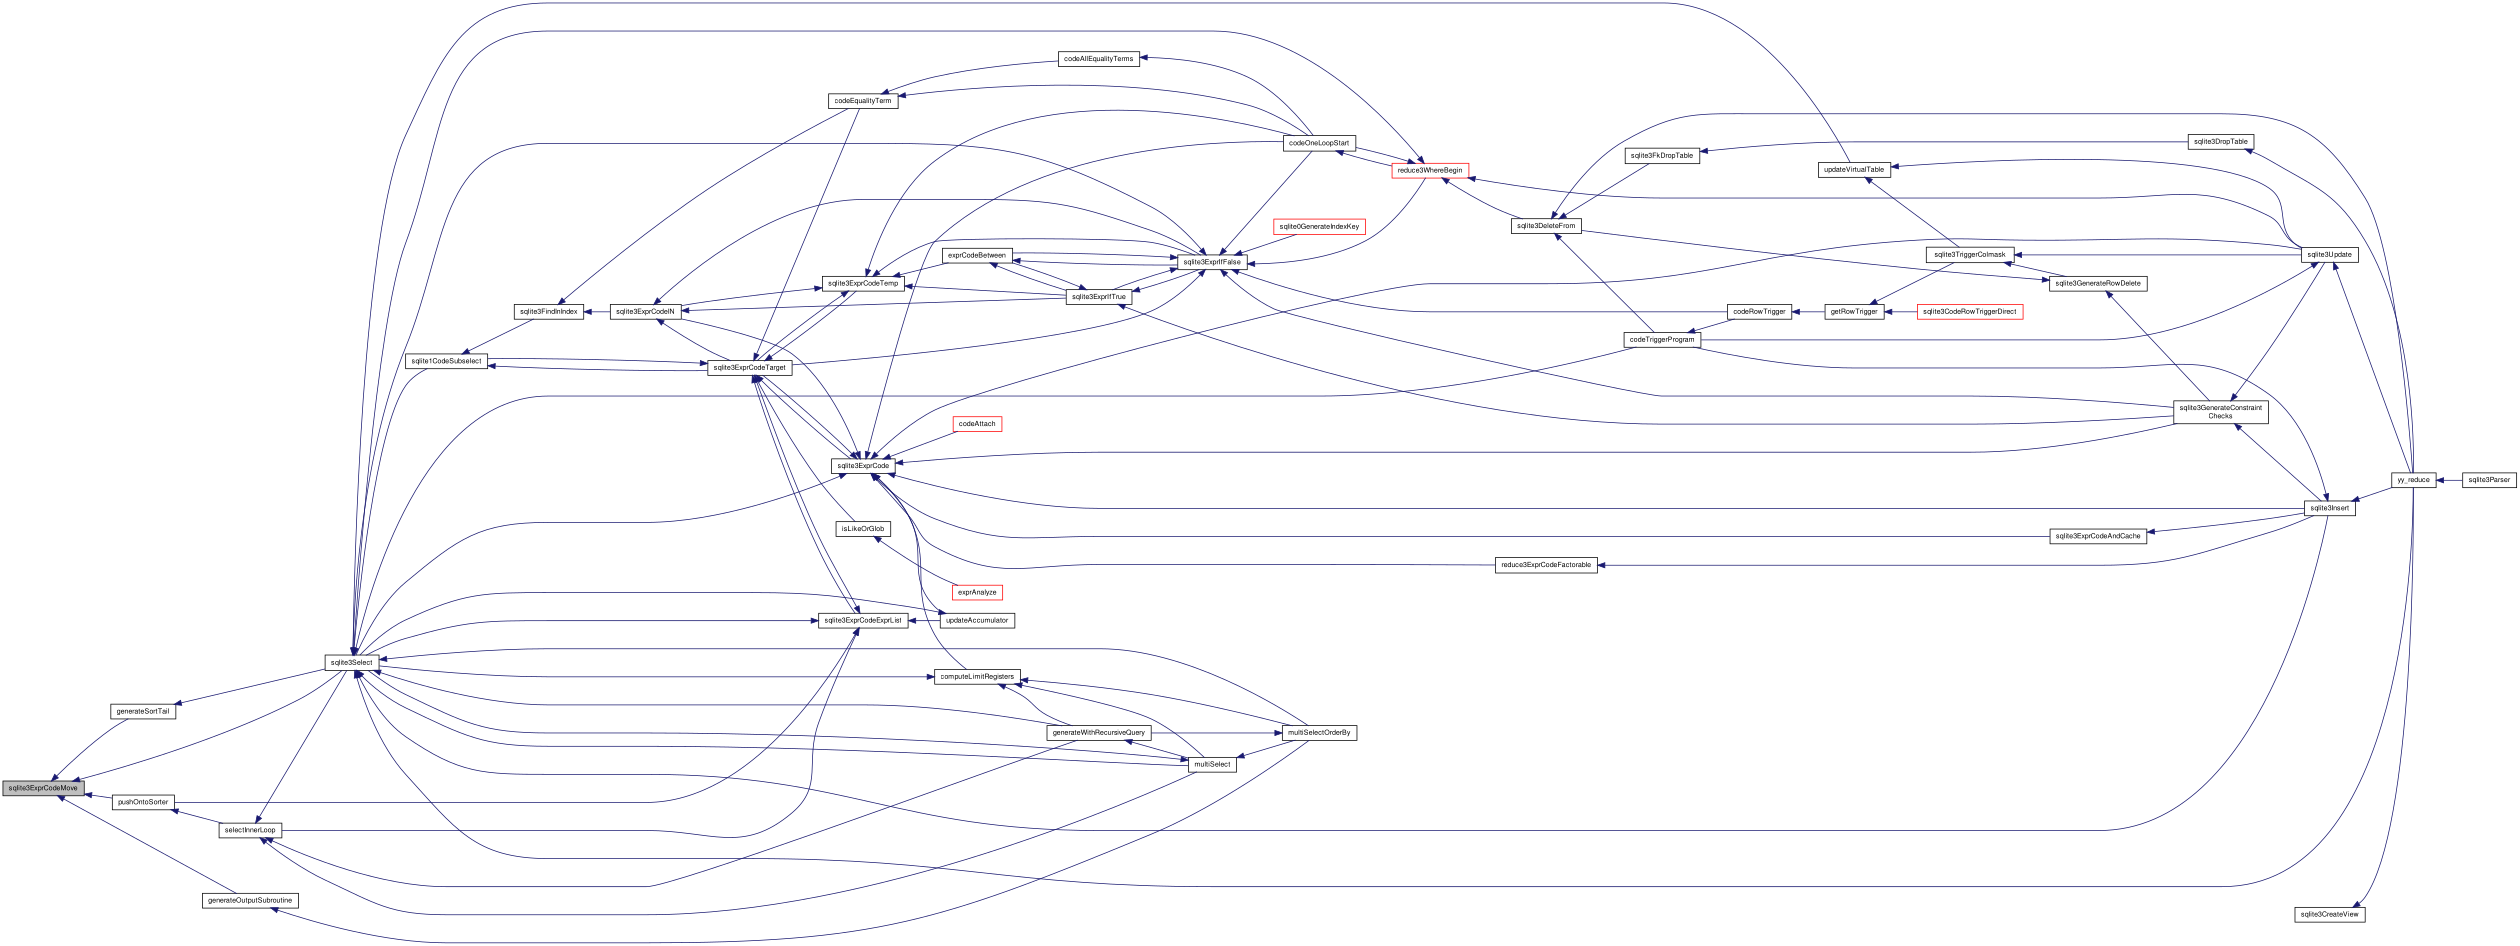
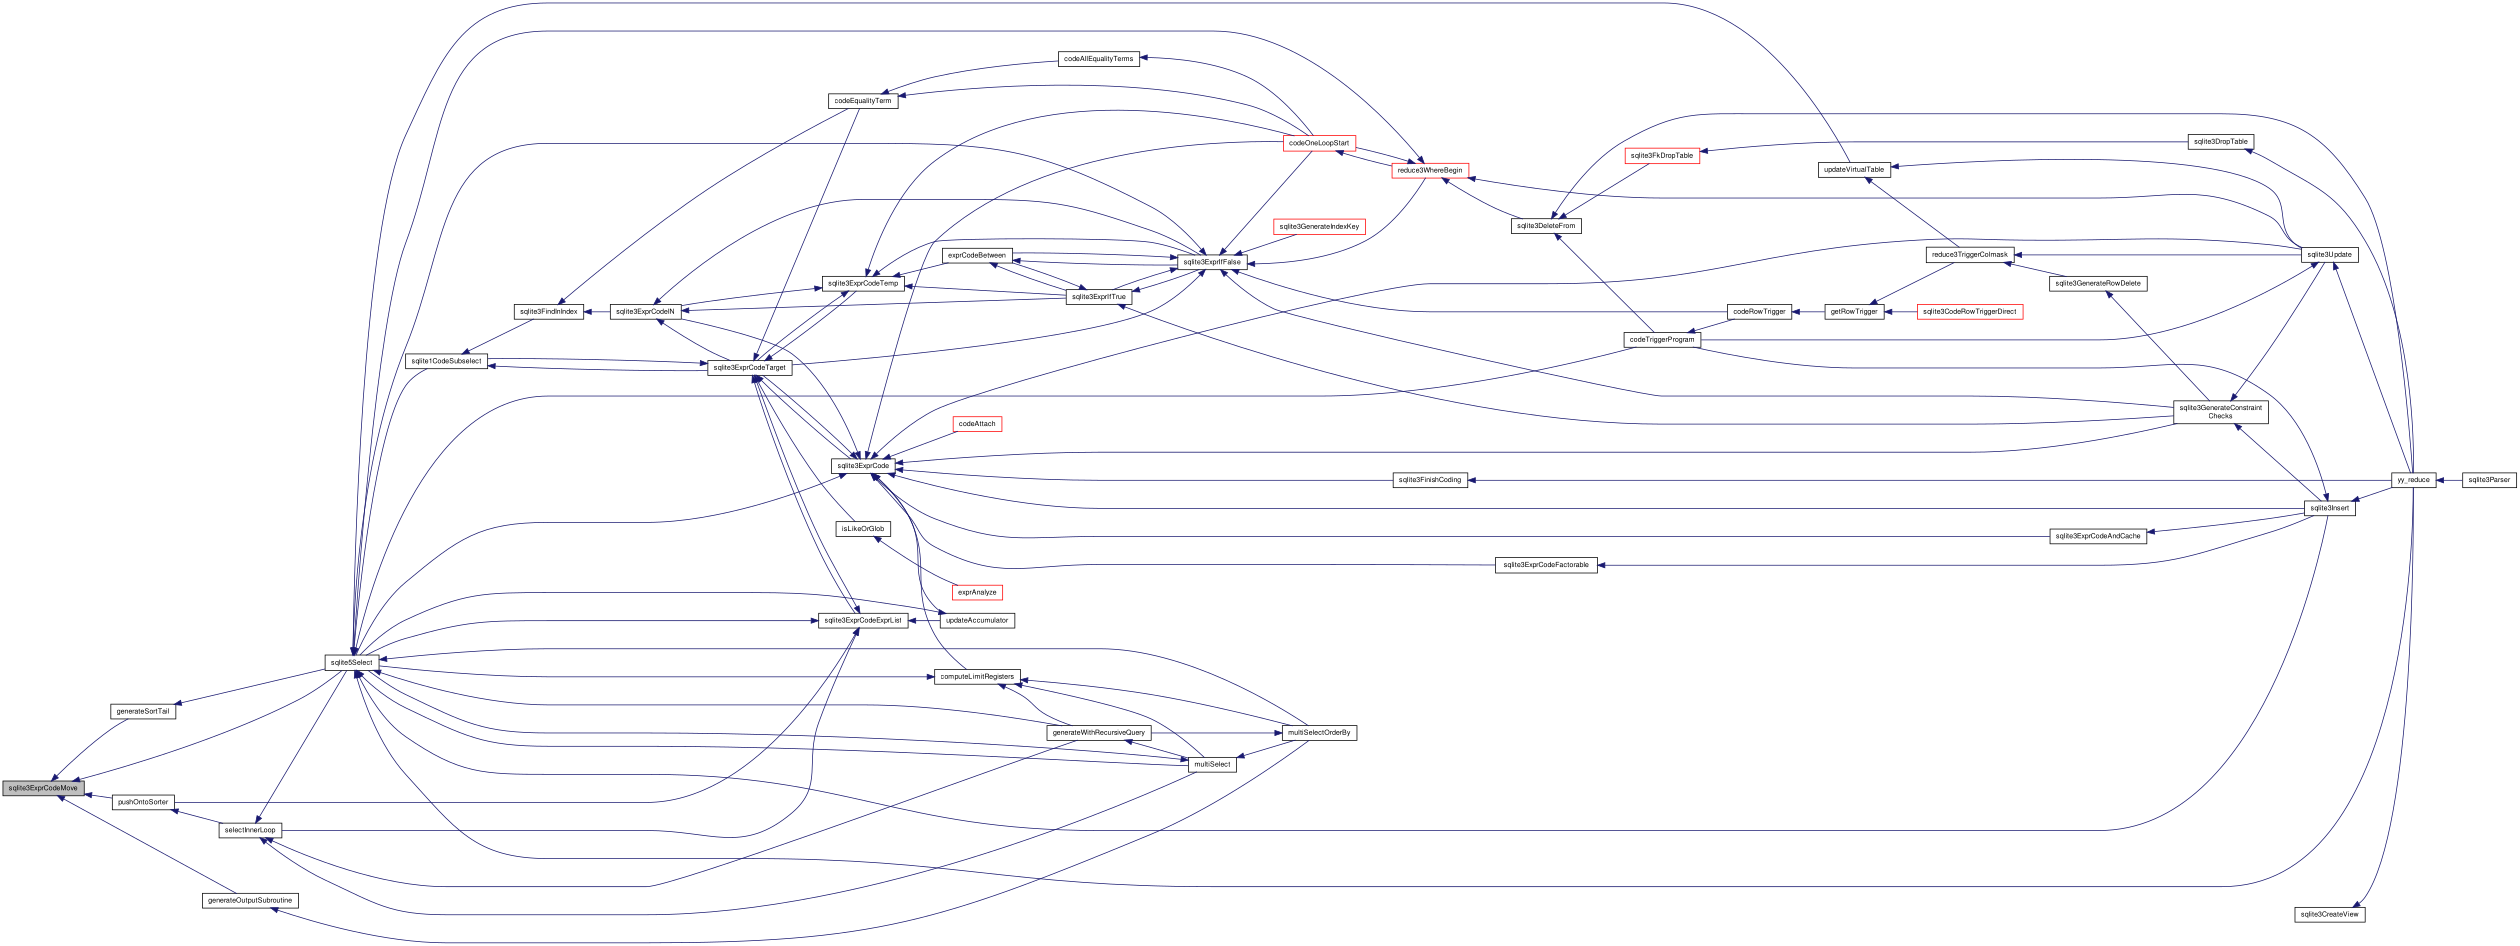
  digraph {
    rankdir=LR
    node [color=black fillcolor=white fontname=FreeSans fontsize=10 shape=record style=filled]
    edge [color=midnightblue dir=back fontname=FreeSans fontsize=10 labelfontname=FreeSans labelfontsize=10 style=solid]
    n1 [fillcolor=grey75 fontcolor=black height=0.2 label=sqlite3ExprCodeMove width=0.4]
    n2 [height=0.2 label=pushOntoSorter width=0.4]
-   n3 [height=0.2 label=sqlite3Select width=0.4]
+   n3 [height=0.2 label=sqlite5Select width=0.4]
    n4 [height=0.2 label=generateSortTail width=0.4]
    n5 [height=0.2 label=generateOutputSubroutine width=0.4]
    n6 [height=0.2 label=selectInnerLoop width=0.4]
    n7 [height=0.2 label=generateWithRecursiveQuery width=0.4]
    n8 [height=0.2 label=multiSelect width=0.4]
    n9 [height=0.2 label=sqlite1CodeSubselect width=0.4]
    n10 [height=0.2 label=sqlite3Insert width=0.4]
    n11 [height=0.2 label=codeTriggerProgram width=0.4]
    n12 [height=0.2 label=yy_reduce width=0.4]
    n13 [height=0.2 label=multiSelectOrderBy width=0.4]
    n14 [height=0.2 label=updateVirtualTable width=0.4]
    n15 [height=0.2 label=sqlite3FindInIndex width=0.4]
    n16 [height=0.2 label=sqlite3ExprCodeTarget width=0.4]
    n17 [height=0.2 label=codeRowTrigger width=0.4]
    n18 [height=0.2 label=sqlite3Parser width=0.4]
    n19 [height=0.2 label=sqlite3Update width=0.4]
-   n20 [height=0.2 label=sqlite3TriggerColmask width=0.4]
+   n20 [height=0.2 label=reduce3TriggerColmask width=0.4]
    n21 [height=0.2 label=sqlite3ExprCodeIN width=0.4]
    n22 [height=0.2 label=codeEqualityTerm width=0.4]
    n23 [height=0.2 label=sqlite3ExprCodeTemp width=0.4]
    n24 [height=0.2 label=sqlite3ExprCode width=0.4]
    n25 [height=0.2 label=sqlite3ExprCodeExprList width=0.4]
    n26 [height=0.2 label=isLikeOrGlob width=0.4]
    n27 [height=0.2 label=sqlite3ExprIfTrue width=0.4]
    n28 [height=0.2 label=sqlite3ExprIfFalse width=0.4]
-   n29 [height=0.2 label=codeOneLoopStart width=0.4]
+   n29 [color=red height=0.2 label=codeOneLoopStart width=0.4]
    n30 [height=0.2 label=codeAllEqualityTerms width=0.4]
    n31 [height=0.2 label=exprCodeBetween width=0.4]
    n32 [height=0.2 label="sqlite3GenerateConstraint\lChecks" width=0.4]
-   n33 [color=red height=0.2 label=sqlite0GenerateIndexKey width=0.4]
+   n33 [color=red height=0.2 label=sqlite3GenerateIndexKey width=0.4]
    n34 [color=red height=0.2 label=reduce3WhereBegin width=0.4]
-   n35 [height=0.2 label=reduce3ExprCodeFactorable width=0.4]
+   n35 [height=0.2 label=sqlite3ExprCodeFactorable width=0.4]
    n36 [height=0.2 label=sqlite3ExprCodeAndCache width=0.4]
    n37 [color=red height=0.2 label=codeAttach width=0.4]
+   n38 [height=0.2 label=sqlite3FinishCoding width=0.4]
    n39 [height=0.2 label=computeLimitRegisters width=0.4]
    n40 [height=0.2 label=updateAccumulator width=0.4]
    n41 [color=red height=0.2 label=exprAnalyze width=0.4]
    n42 [height=0.2 label=getRowTrigger width=0.4]
    n43 [height=0.2 label=sqlite3DeleteFrom width=0.4]
    n44 [color=red height=0.2 label=sqlite3CodeRowTriggerDirect width=0.4]
    n45 [height=0.2 label=sqlite3GenerateRowDelete width=0.4]
-   n46 [height=0.2 label=sqlite3FkDropTable width=0.4]
+   n46 [color=red height=0.2 label=sqlite3FkDropTable width=0.4]
    n47 [height=0.2 label=sqlite3DropTable width=0.4]
    n48 [height=0.2 label=sqlite3CreateView width=0.4]
    n1 -> n2
    n1 -> n3
    n1 -> n4
    n1 -> n5
    n2 -> n6
    n3 -> n7
    n3 -> n8
    n3 -> n9
    n3 -> n10
    n3 -> n11
    n3 -> n12
    n3 -> n13
    n3 -> n14
    n4 -> n3
    n5 -> n13
    n6 -> n3
    n6 -> n7
    n6 -> n8
    n7 -> n8
    n8 -> n3
    n8 -> n13
    n9 -> n15
    n9 -> n16
    n10 -> n11
    n10 -> n12
    n11 -> n17
    n12 -> n18
    n13 -> n7
    n14 -> n19
    n14 -> n20
    n15 -> n21
    n15 -> n22
    n16 -> n9
    n16 -> n22
    n16 -> n23
    n16 -> n24
    n16 -> n25
    n16 -> n26
    n17 -> n42
    n19 -> n11
    n19 -> n12
    n20 -> n19
    n20 -> n45
    n21 -> n16
    n21 -> n27
    n21 -> n28
    n22 -> n29
    n22 -> n30
    n23 -> n16
    n23 -> n21
    n23 -> n27
    n23 -> n28
    n23 -> n29
    n23 -> n31
    n24 -> n3
    n24 -> n10
    n24 -> n16
    n24 -> n19
    n24 -> n21
    n24 -> n29
    n24 -> n32
    n24 -> n35
    n24 -> n36
    n24 -> n37
+   n24 -> n38
    n24 -> n39
    n24 -> n40
    n25 -> n2
    n25 -> n3
    n25 -> n6
    n25 -> n16
    n25 -> n40
    n26 -> n41
    n27 -> n28
    n27 -> n31
    n27 -> n32
    n28 -> n3
    n28 -> n16
    n28 -> n17
    n28 -> n27
    n28 -> n29
    n28 -> n31
    n28 -> n32
    n28 -> n33
    n28 -> n34
    n29 -> n34
    n30 -> n29
    n31 -> n27
    n31 -> n28
    n32 -> n10
    n32 -> n19
    n34 -> n3
    n34 -> n19
    n34 -> n29
    n34 -> n43
    n35 -> n10
    n36 -> n10
+   n38 -> n12
    n39 -> n3
    n39 -> n7
    n39 -> n8
    n39 -> n13
    n40 -> n3
    n42 -> n20
    n42 -> n44
    n43 -> n11
    n43 -> n12
    n43 -> n46
    n45 -> n32
-   n45 -> n43
    n46 -> n47
    n47 -> n12
    n48 -> n12
  }
